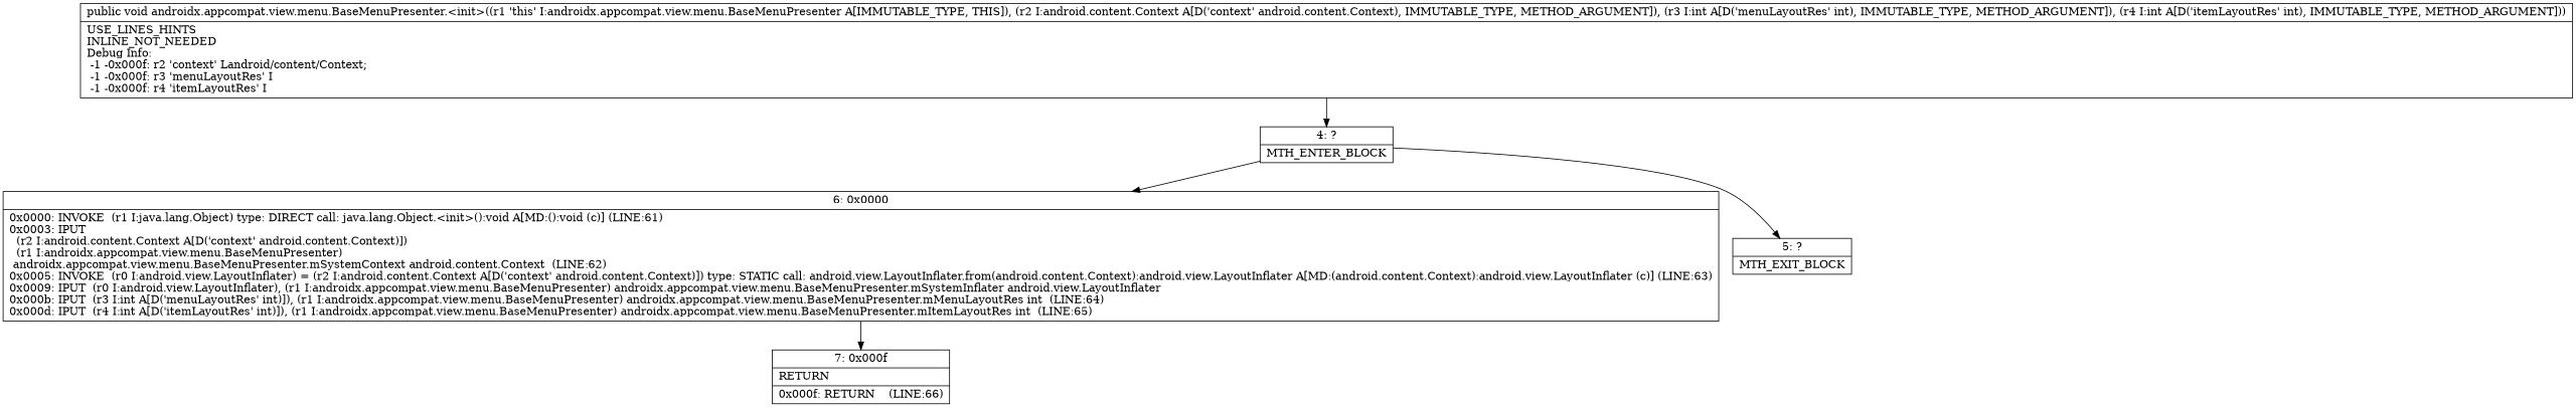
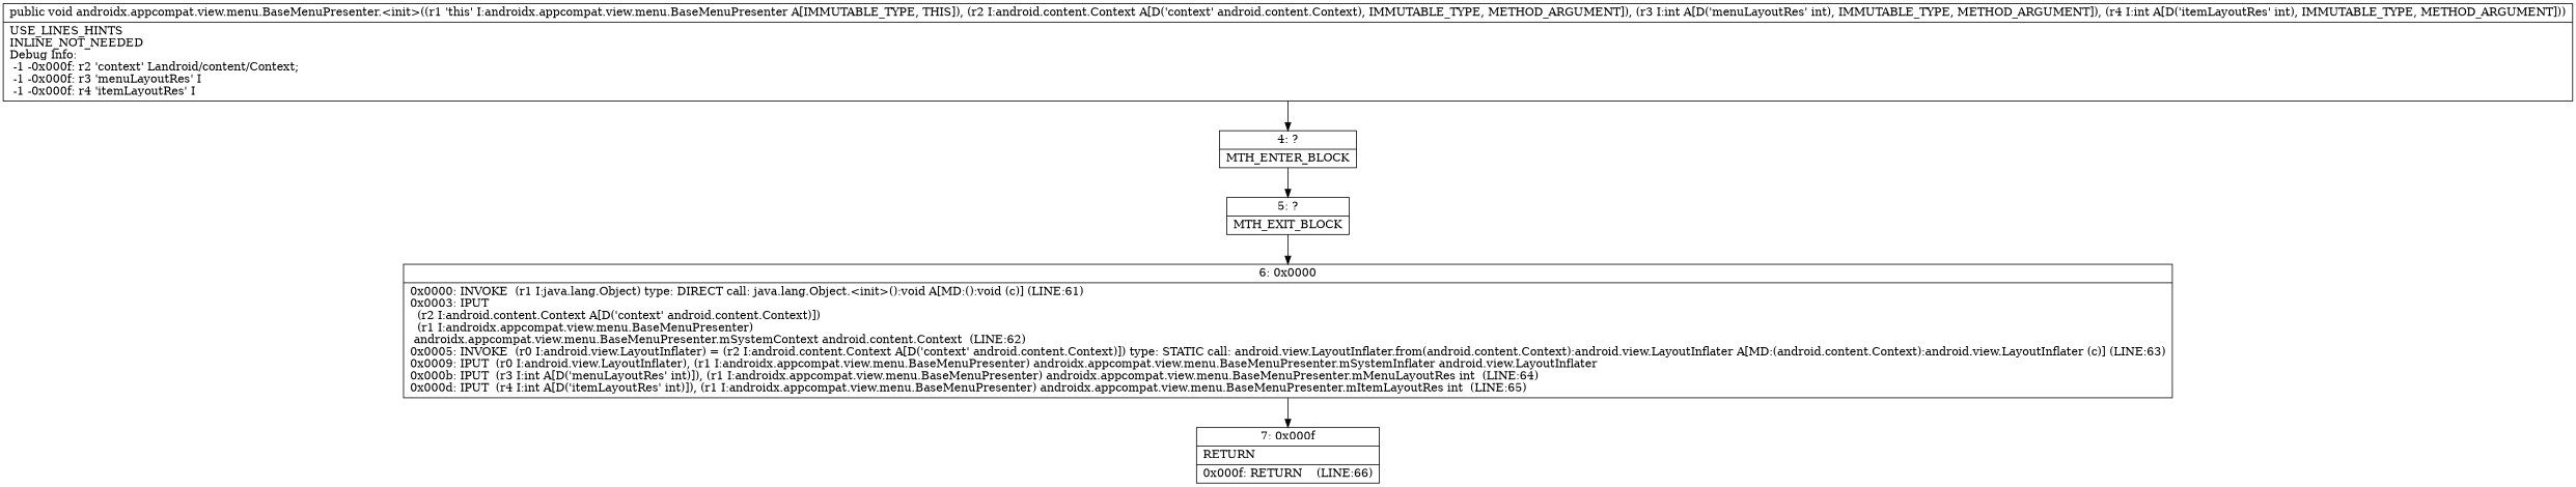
  digraph {
    node [shape=record]
    n1 [label="{4\:\ ?|MTH_ENTER_BLOCK\l}"]
    n2 [label="{6\:\ 0x0000|0x0000: INVOKE  (r1 I:java.lang.Object) type: DIRECT call: java.lang.Object.\<init\>():void A[MD:():void (c)] (LINE:61)\l0x0003: IPUT  \l  (r2 I:android.content.Context A[D('context' android.content.Context)])\l  (r1 I:androidx.appcompat.view.menu.BaseMenuPresenter)\l androidx.appcompat.view.menu.BaseMenuPresenter.mSystemContext android.content.Context  (LINE:62)\l0x0005: INVOKE  (r0 I:android.view.LayoutInflater) = (r2 I:android.content.Context A[D('context' android.content.Context)]) type: STATIC call: android.view.LayoutInflater.from(android.content.Context):android.view.LayoutInflater A[MD:(android.content.Context):android.view.LayoutInflater (c)] (LINE:63)\l0x0009: IPUT  (r0 I:android.view.LayoutInflater), (r1 I:androidx.appcompat.view.menu.BaseMenuPresenter) androidx.appcompat.view.menu.BaseMenuPresenter.mSystemInflater android.view.LayoutInflater \l0x000b: IPUT  (r3 I:int A[D('menuLayoutRes' int)]), (r1 I:androidx.appcompat.view.menu.BaseMenuPresenter) androidx.appcompat.view.menu.BaseMenuPresenter.mMenuLayoutRes int  (LINE:64)\l0x000d: IPUT  (r4 I:int A[D('itemLayoutRes' int)]), (r1 I:androidx.appcompat.view.menu.BaseMenuPresenter) androidx.appcompat.view.menu.BaseMenuPresenter.mItemLayoutRes int  (LINE:65)\l}"]
    n3 [label="{5\:\ ?|MTH_EXIT_BLOCK\l}"]
    n4 [label="{7\:\ 0x000f|RETURN\l|0x000f: RETURN    (LINE:66)\l}"]
    n5 [label="{public void androidx.appcompat.view.menu.BaseMenuPresenter.\<init\>((r1 'this' I:androidx.appcompat.view.menu.BaseMenuPresenter A[IMMUTABLE_TYPE, THIS]), (r2 I:android.content.Context A[D('context' android.content.Context), IMMUTABLE_TYPE, METHOD_ARGUMENT]), (r3 I:int A[D('menuLayoutRes' int), IMMUTABLE_TYPE, METHOD_ARGUMENT]), (r4 I:int A[D('itemLayoutRes' int), IMMUTABLE_TYPE, METHOD_ARGUMENT]))  | USE_LINES_HINTS\lINLINE_NOT_NEEDED\lDebug Info:\l  \-1 \-0x000f: r2 'context' Landroid\/content\/Context;\l  \-1 \-0x000f: r3 'menuLayoutRes' I\l  \-1 \-0x000f: r4 'itemLayoutRes' I\l}"]
-   n1 -> n2
+   n3 -> n2
    n1 -> n3
    n2 -> n4
    n5 -> n1
  }
